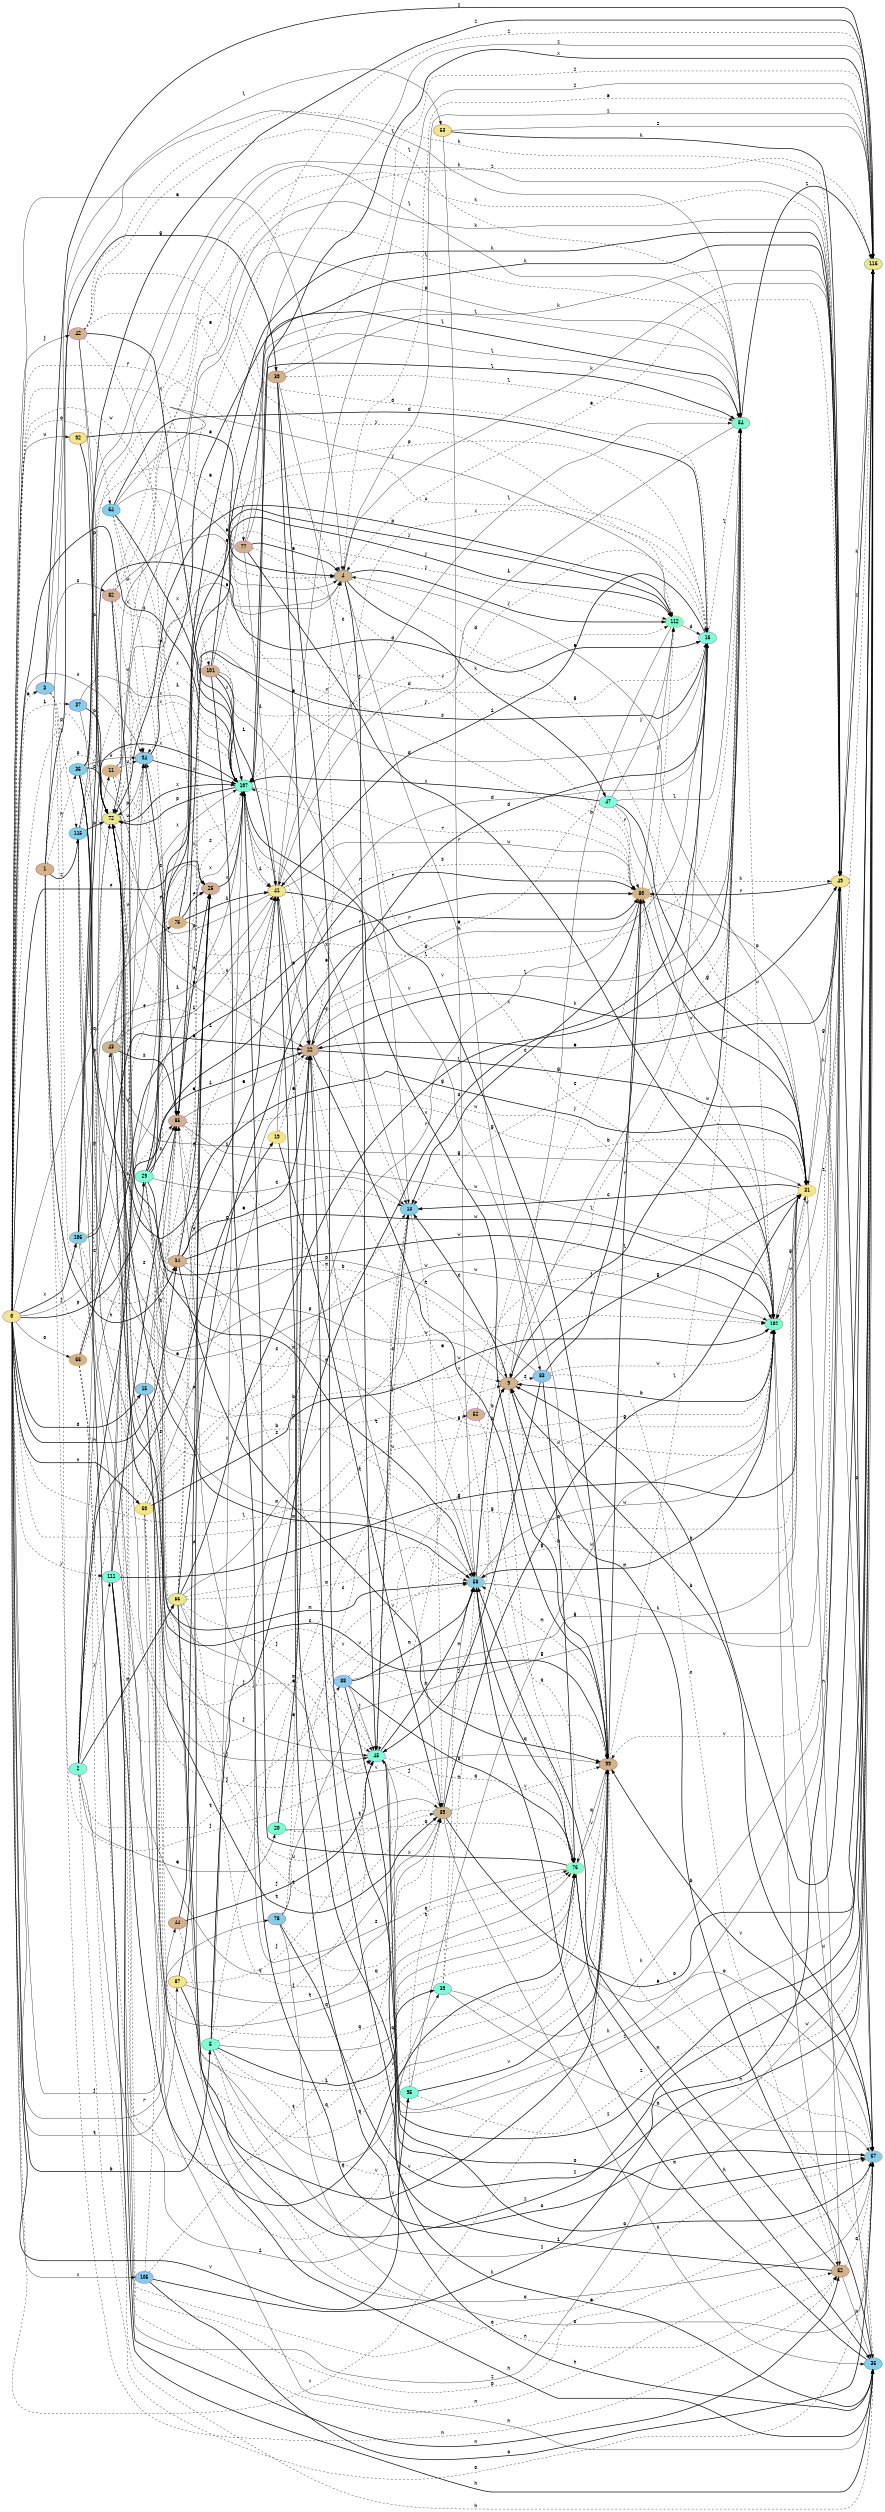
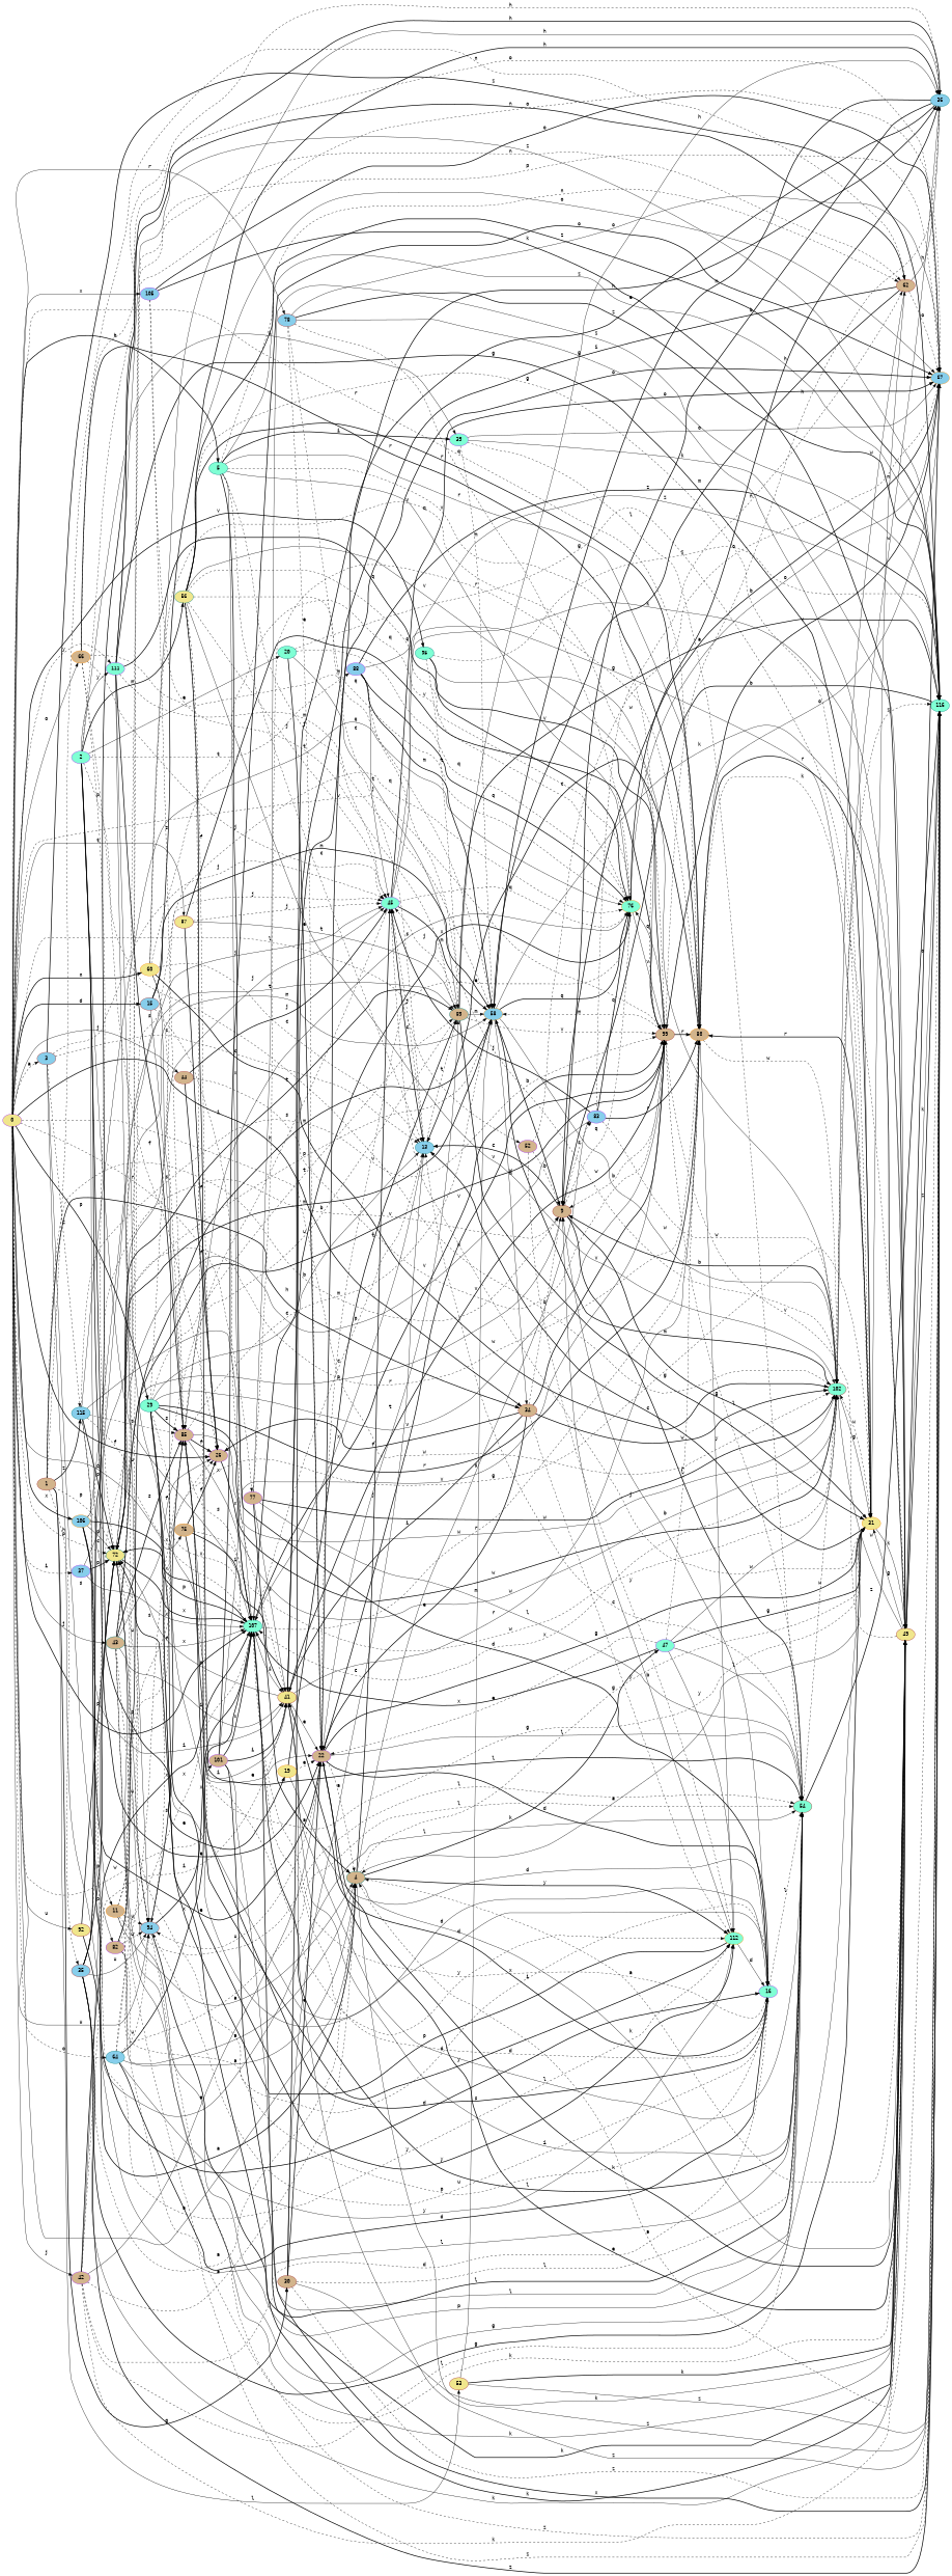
  strict digraph {
    fontname="DejaVu Sans Mono"
    rankdir=LR
    node [color=purple fillcolor=tan fontname="DejaVu Sans Mono" style=filled]
    edge [fontname="DejaVu Sans Mono" style=dashed]
    0 [fillcolor=khaki]
    3 [color=brown fillcolor=skyblue]
    4 [color=teal]
    5 [color=teal fillcolor=aquamarine]
    15 [color=brown fillcolor=skyblue]
    26
    34 [color=brown]
    37 [fillcolor=skyblue]
    42
    43 [color=teal]
    44 [color=brown]
    52
    60 [color=darkorange fillcolor=khaki]
    64 [color=teal fillcolor=skyblue]
    66 [color=darkorange]
    n16 [color=teal fillcolor=aquamarine label=29]
    72 [color=teal fillcolor=khaki]
    75 [color=darkorange]
    77
    78 [color=brown fillcolor=skyblue]
    80 [color=darkorange]
    87 [color=brown fillcolor=khaki]
    92 [color=brown fillcolor=khaki]
    94 [color=brown fillcolor=skyblue]
    95 [color=teal fillcolor=aquamarine]
    99 [color=brown]
    101
    102 [color=brown fillcolor=aquamarine]
    105 [fillcolor=skyblue]
    106 [color=darkorange fillcolor=skyblue]
    107 [color=teal fillcolor=aquamarine]
    111 [fillcolor=aquamarine]
    115 [color=teal fillcolor=skyblue]
    13 [color=teal fillcolor=skyblue]
    45 [fillcolor=aquamarine]
    54 [color=brown fillcolor=aquamarine]
    82
-   116 [color=teal fillcolor=khaki]
+   116 [color=teal fillcolor=aquamarine]
    31 [color=darkorange fillcolor=khaki]
    47 [fillcolor=aquamarine]
    49 [color=brown fillcolor=khaki]
    83 [fillcolor=skyblue]
    112 [color=darkorange fillcolor=aquamarine]
    62 [color=brown]
    39 [fillcolor=aquamarine]
    16 [fillcolor=aquamarine]
    76 [color=darkorange fillcolor=aquamarine]
    36 [color=teal fillcolor=skyblue]
    41 [color=brown fillcolor=khaki]
    58 [color=darkorange fillcolor=skyblue]
    85
    9 [color=brown]
    22
    67 [color=darkorange fillcolor=skyblue]
    89 [color=teal]
    1 [color=brown]
    30 [color=brown]
-   35 [color=teal fillcolor=skyblue]
+   35 [color=brown fillcolor=skyblue]
    53 [color=brown fillcolor=khaki]
    2 [fillcolor=aquamarine]
    11 [color=darkorange]
    19 [color=darkorange fillcolor=khaki]
    20 [color=teal fillcolor=aquamarine]
    56 [color=teal fillcolor=khaki]
    88 [fillcolor=skyblue]
    0 -> 3 [label=a]
    0 -> 4 [label=a style=solid]
    0 -> 5 [label=b style=bold]
    0 -> 15 [label=d style=bold]
    0 -> 26 [label=f style=bold]
    0 -> 34 [label=h style=bold]
    0 -> 37 [label=i]
    0 -> 42 [label=j style=solid]
    0 -> 43 [label=j style=solid]
    0 -> 44 [label=j style=solid]
    0 -> 52 [label=l]
    0 -> 60 [label=n style=bold]
    0 -> 64 [label=o]
    0 -> 66 [label=o style=solid]
    0 -> n16 [label=p style=bold]
    0 -> 72 [label=p]
    0 -> 75 [label=q style=solid]
    0 -> 77 [label=r]
    0 -> 78 [label=r style=solid]
    0 -> 80 [label=r]
    0 -> 87 [label=t style=solid]
    0 -> 92 [label=u style=solid]
    0 -> 94 [label=u style=solid]
    0 -> 95 [label=v style=bold]
    0 -> 99 [label=v]
    0 -> 101 [label=w]
    0 -> 102 [label=w]
    0 -> 105 [label=x style=solid]
    0 -> 106 [label=x style=bold]
    0 -> 107 [label=x style=bold]
    0 -> 111 [label=y]
    3 -> 115 [label=z]
    3 -> 13 [label=c]
    3 -> 45 [label=j]
    3 -> 54 [label=l style=solid]
    3 -> 82 [label=s style=solid]
    3 -> 116 [label=z style=bold]
    4 -> 45 [label=j style=bold]
    4 -> 116 [label=z style=solid]
    4 -> 31 [label=g]
    4 -> 47 [label=k style=bold]
    4 -> 49 [label=k style=solid]
    4 -> 83 [label=s style=solid]
    4 -> 112 [label=y style=bold]
    5 -> 80 [label=r style=solid]
    5 -> 99 [label=v]
    5 -> 107 [label=x style=solid]
    5 -> 13 [label=c]
    5 -> 45 [label=j]
    5 -> 116 [label=z style=solid]
    5 -> 62 [label=n]
    5 -> 39 [label=i style=bold]
    5 -> 16 [label=d style=bold]
    5 -> 76 [label=q style=solid]
    15 -> 36 [label=h style=bold]
    15 -> 41 [label=i]
    15 -> 58 [label=m style=bold]
    15 -> 85 [label=s style=solid]
    26 -> 107 [label=x style=bold]
    34 -> 26 [label=f style=bold]
    34 -> 99 [label=v style=bold]
    34 -> 102 [label=w style=bold]
    34 -> 112 [label=y]
    34 -> 41 [label=i style=bold]
-   34 -> 58 [label=m style=solid]
+   58 -> 34 [label=m style=solid]
    34 -> 9 [label=b]
    34 -> 22 [label=e style=bold]
    37 -> 72 [label=p style=bold]
    37 -> 107 [label=x style=solid]
    37 -> 58 [label=m style=solid]
    42 -> 4 [label=a]
    42 -> 72 [label=p style=solid]
    42 -> 107 [label=x style=bold]
    42 -> 54 [label=l]
    42 -> 49 [label=k]
    42 -> 16 [label=d]
    42 -> 41 [label=i]
    42 -> 22 [label=e style=solid]
    43 -> 26 [label=f style=solid]
    43 -> 94 [label=u]
    43 -> 99 [label=v style=bold]
    43 -> 107 [label=x style=solid]
    43 -> 116 [label=z]
    43 -> 31 [label=g style=solid]
    43 -> 62 [label=n]
    43 -> 41 [label=i style=solid]
    43 -> 85 [label=s style=bold]
    44 -> 26 [label=f style=bold]
    44 -> 99 [label=v]
    44 -> 45 [label=j style=bold]
    52 -> 112 [label=y]
    52 -> 9 [label=b]
    52 -> 67 [label=o]
    60 -> 99 [label=v]
    60 -> 102 [label=w style=bold]
    60 -> 13 [label=c]
    60 -> 16 [label=d style=solid]
    60 -> 76 [label=q]
    60 -> 36 [label=h style=solid]
    60 -> 85 [label=s]
    64 -> 4 [label=a style=solid]
    64 -> 26 [label=f]
    64 -> 94 [label=u]
    64 -> 107 [label=x style=bold]
    64 -> 112 [label=y style=solid]
    64 -> 16 [label=d style=bold]
    64 -> 85 [label=s]
    66 -> 26 [label=f]
    66 -> 72 [label=p]
    66 -> 80 [label=r style=bold]
    66 -> 45 [label=j]
    66 -> 76 [label=q]
    66 -> 36 [label=h]
    n16 -> 80 [label=r style=bold]
    n16 -> 99 [label=v style=solid]
    n16 -> 102 [label=w style=bold]
    n16 -> 107 [label=x]
    n16 -> 13 [label=c style=solid]
    n16 -> 49 [label=k style=bold]
    n16 -> 112 [label=y style=bold]
    n16 -> 76 [label=q]
    n16 -> 41 [label=i style=solid]
    n16 -> 85 [label=s style=bold]
    n16 -> 89 [label=t]
    72 -> 94 [label=u]
    72 -> 107 [label=x style=bold]
    72 -> 45 [label=j style=solid]
    72 -> 49 [label=k style=solid]
    72 -> 58 [label=m style=bold]
    72 -> 89 [label=t style=bold]
    75 -> 26 [label=f style=bold]
    75 -> 102 [label=w]
    75 -> 112 [label=y style=bold]
    75 -> 41 [label=i style=bold]
    77 -> 4 [label=a style=bold]
    77 -> 80 [label=r]
    77 -> 102 [label=w style=bold]
    77 -> 54 [label=l style=solid]
    77 -> 116 [label=z style=solid]
    77 -> 41 [label=i style=solid]
    78 -> 13 [label=c]
    78 -> 116 [label=z style=bold]
    78 -> 31 [label=g style=solid]
    78 -> 76 [label=q]
    78 -> 22 [label=e]
    78 -> 67 [label=o style=solid]
    80 -> 102 [label=w]
    80 -> 13 [label=c style=bold]
    80 -> 49 [label=k]
    80 -> 112 [label=y style=solid]
    80 -> 67 [label=o style=solid]
    87 -> 26 [label=f style=bold]
    87 -> 99 [label=v style=bold]
    87 -> 45 [label=j]
    87 -> 89 [label=t style=solid]
    92 -> 4 [label=a style=bold]
    92 -> 72 [label=p style=bold]
    94 -> 72 [label=p style=solid]
    94 -> 107 [label=x style=bold]
    94 -> 54 [label=l style=bold]
    94 -> 116 [label=z]
    94 -> 85 [label=s style=bold]
    95 -> 99 [label=v style=bold]
    95 -> 102 [label=w style=solid]
    95 -> 116 [label=z]
    95 -> 89 [label=t]
    99 -> 80 [label=r style=bold]
    99 -> 54 [label=l]
    99 -> 76 [label=q style=solid]
    99 -> 36 [label=h]
    99 -> 58 [label=m]
    99 -> 9 [label=b]
    101 -> 99 [label=v style=solid]
    101 -> 107 [label=x style=bold]
    101 -> 54 [label=l style=solid]
    101 -> 49 [label=k style=bold]
    101 -> 41 [label=i style=bold]
    101 -> 67 [label=o style=bold]
    102 -> 107 [label=x]
    102 -> 116 [label=z]
    102 -> 31 [label=g style=solid]
    102 -> 58 [label=m style=bold]
    102 -> 9 [label=b style=bold]
    105 -> 49 [label=k style=bold]
    105 -> 85 [label=s]
    105 -> 67 [label=o style=bold]
    105 -> 89 [label=t]
    106 -> 72 [label=p style=solid]
    106 -> 107 [label=x style=bold]
    106 -> 16 [label=d style=bold]
    106 -> 41 [label=i style=solid]
    106 -> 9 [label=b]
    106 -> 22 [label=e style=bold]
    106 -> 89 [label=t style=solid]
    107 -> 72 [label=p style=bold]
    107 -> 80 [label=r]
    107 -> 99 [label=v style=bold]
    107 -> 13 [label=c]
    107 -> 54 [label=l style=bold]
    107 -> 16 [label=d]
    107 -> 41 [label=i style=solid]
    107 -> 85 [label=s]
    111 -> 94 [label=u style=solid]
    111 -> 116 [label=z style=solid]
    111 -> 31 [label=g style=bold]
    111 -> 62 [label=n style=bold]
    111 -> 16 [label=d style=solid]
    111 -> 76 [label=q style=bold]
    111 -> 58 [label=m]
    111 -> 85 [label=s style=bold]
    115 -> 72 [label=p style=bold]
    115 -> 99 [label=v]
    115 -> 102 [label=w style=solid]
    115 -> 107 [label=x]
    115 -> 54 [label=l style=solid]
    115 -> 112 [label=y]
    115 -> 76 [label=q style=solid]
    115 -> 85 [label=s]
    13 -> 107 [label=x style=solid]
    13 -> 45 [label=j]
    13 -> 89 [label=t]
    45 -> 13 [label=c style=bold]
    45 -> 116 [label=z style=solid]
    45 -> 49 [label=k style=solid]
    45 -> 76 [label=q]
    45 -> 58 [label=m style=bold]
    45 -> 85 [label=s]
    45 -> 67 [label=o style=bold]
    54 -> 72 [label=p style=solid]
    54 -> 102 [label=w]
    54 -> 13 [label=c]
    54 -> 116 [label=z style=bold]
    54 -> 41 [label=i style=solid]
    82 -> 4 [label=a style=solid]
    82 -> 94 [label=u]
    82 -> 107 [label=x]
    82 -> 54 [label=l]
    82 -> 49 [label=k]
    82 -> 58 [label=m style=bold]
    82 -> 67 [label=o]
    116 -> 4 [label=a]
    116 -> 107 [label=x style=bold]
    116 -> 49 [label=k style=solid]
    116 -> 9 [label=b style=bold]
    31 -> 4 [label=a style=solid]
    31 -> 80 [label=r style=bold]
    31 -> 102 [label=w]
    31 -> 13 [label=c style=bold]
    31 -> 45 [label=j]
    31 -> 49 [label=k style=solid]
    31 -> 62 [label=n style=solid]
    47 -> 80 [label=r]
    47 -> 102 [label=w style=solid]
    47 -> 107 [label=x style=bold]
    47 -> 54 [label=l style=solid]
    47 -> 31 [label=g style=bold]
    47 -> 112 [label=y style=solid]
    47 -> 22 [label=e]
    49 -> 4 [label=a]
    49 -> 80 [label=r style=bold]
    49 -> 99 [label=v]
    49 -> 102 [label=w style=solid]
    49 -> 116 [label=z style=bold]
    49 -> 31 [label=g style=solid]
    49 -> 22 [label=e style=bold]
    49 -> 67 [label=o style=bold]
    83 -> 72 [label=p style=solid]
    83 -> 80 [label=r style=bold]
    83 -> 102 [label=w]
    83 -> 45 [label=j style=bold]
    83 -> 62 [label=n]
    83 -> 76 [label=q style=bold]
    112 -> 72 [label=p style=bold]
    112 -> 16 [label=d style=solid]
    112 -> 9 [label=b style=solid]
    62 -> 102 [label=w style=solid]
    62 -> 36 [label=h style=solid]
    62 -> 41 [label=i style=bold]
    62 -> 58 [label=m style=bold]
    62 -> 67 [label=o]
    39 -> 54 [label=l]
    39 -> 49 [label=k style=solid]
    39 -> 58 [label=m]
    39 -> 67 [label=o style=solid]
    16 -> 72 [label=p]
    16 -> 94 [label=u]
    16 -> 107 [label=x]
    16 -> 54 [label=l]
    16 -> 41 [label=i style=bold]
    16 -> 85 [label=s style=bold]
    16 -> 9 [label=b style=solid]
    76 -> 99 [label=v style=solid]
    76 -> 107 [label=x style=bold]
    76 -> 36 [label=h style=bold]
    76 -> 85 [label=s style=solid]
    76 -> 22 [label=e]
    76 -> 67 [label=o style=solid]
    36 -> 102 [label=w style=solid]
    36 -> 58 [label=m style=bold]
    36 -> 9 [label=b style=bold]
    36 -> 22 [label=e style=bold]
    41 -> 72 [label=p style=solid]
    41 -> 80 [label=r style=solid]
    41 -> 99 [label=v style=bold]
    41 -> 54 [label=l style=solid]
    41 -> 116 [label=z style=solid]
    41 -> 36 [label=h style=bold]
    41 -> 22 [label=e style=solid]
    58 -> 72 [label=p]
    58 -> 102 [label=w style=solid]
    58 -> 49 [label=k style=solid]
    58 -> 76 [label=q style=bold]
    58 -> 9 [label=b style=bold]
    85 -> 26 [label=f style=bold]
    85 -> 102 [label=w style=solid]
    85 -> 107 [label=x style=solid]
    85 -> 31 [label=g]
    85 -> 58 [label=m]
    85 -> 22 [label=e style=solid]
    9 -> 72 [label=p style=solid]
    9 -> 13 [label=c style=bold]
    9 -> 54 [label=l style=bold]
    9 -> 31 [label=g style=bold]
    9 -> 83 [label=s]
    9 -> 76 [label=q]
    22 -> 4 [label=a]
    22 -> 94 [label=u]
    22 -> 99 [label=v style=bold]
    22 -> 54 [label=l style=solid]
    22 -> 31 [label=g style=bold]
    22 -> 49 [label=k style=bold]
    22 -> 16 [label=d style=bold]
    22 -> 89 [label=t style=solid]
    67 -> 72 [label=p]
    67 -> 99 [label=v style=bold]
    67 -> 9 [label=b style=bold]
    89 -> 94 [label=u]
    89 -> 99 [label=v]
    89 -> 45 [label=j]
    89 -> 116 [label=a style=bold]
    89 -> 31 [label=g style=bold]
    89 -> 36 [label=h style=solid]
    89 -> 58 [label=m style=solid]
    1 -> 34 [label=h style=bold]
    1 -> 72 [label=p]
    1 -> 115 [label=z style=bold]
    1 -> 62 [label=n]
    1 -> 9 [label=b]
    1 -> 30 [label=g style=bold]
    1 -> 35 [label=h]
    1 -> 53 [label=l style=solid]
    30 -> 13 [label=c style=solid]
    30 -> 54 [label=l]
    30 -> 116 [label=z]
    30 -> 49 [label=k style=solid]
    30 -> 22 [label=e style=bold]
    30 -> 67 [label=o style=bold]
    35 -> 4 [label=a]
    35 -> 72 [label=p style=bold]
    35 -> 80 [label=r]
    35 -> 94 [label=u style=solid]
    35 -> 45 [label=j style=solid]
    35 -> 116 [label=z style=bold]
    35 -> 31 [label=g style=bold]
    35 -> 49 [label=k style=solid]
    35 -> 36 [label=h style=bold]
    53 -> 116 [label=z style=solid]
    53 -> 49 [label=k style=bold]
    53 -> 58 [label=m style=solid]
    2 -> 102 [label=w]
    2 -> 107 [label=x style=solid]
    2 -> 111 [label=y style=solid]
    2 -> 39 [label=i style=solid]
    2 -> 22 [label=e style=bold]
    2 -> 67 [label=o]
    2 -> 11 [label=c style=solid]
    2 -> 19 [label=e style=bold]
    2 -> 20 [label=e style=solid]
    2 -> 56 [label=m style=bold]
    2 -> 88 [label=t]
    11 -> 4 [label=a style=solid]
    11 -> 94 [label=u]
    11 -> 45 [label=j]
    11 -> 54 [label=l]
    11 -> 31 [label=g]
    11 -> 16 [label=d]
    19 -> 16 [label=d style=solid]
    19 -> 22 [label=e]
    19 -> 89 [label=t style=bold]
    20 -> 31 [label=g]
    20 -> 76 [label=q]
    20 -> 22 [label=e style=bold]
    20 -> 89 [label=t style=solid]
    56 -> 26 [label=f]
    56 -> 80 [label=r style=bold]
    56 -> 99 [label=v style=solid]
    56 -> 102 [label=w style=solid]
    56 -> 45 [label=j]
    56 -> 54 [label=l style=bold]
    56 -> 116 [label=z style=bold]
    56 -> 31 [label=g]
    56 -> 112 [label=y]
    56 -> 76 [label=q]
    56 -> 58 [label=m]
    56 -> 67 [label=o style=solid]
    88 -> 102 [label=w]
    88 -> 45 [label=j style=solid]
    88 -> 116 [label=z style=bold]
    88 -> 31 [label=g style=solid]
    88 -> 76 [label=q style=bold]
    88 -> 58 [label=m style=bold]
  }
